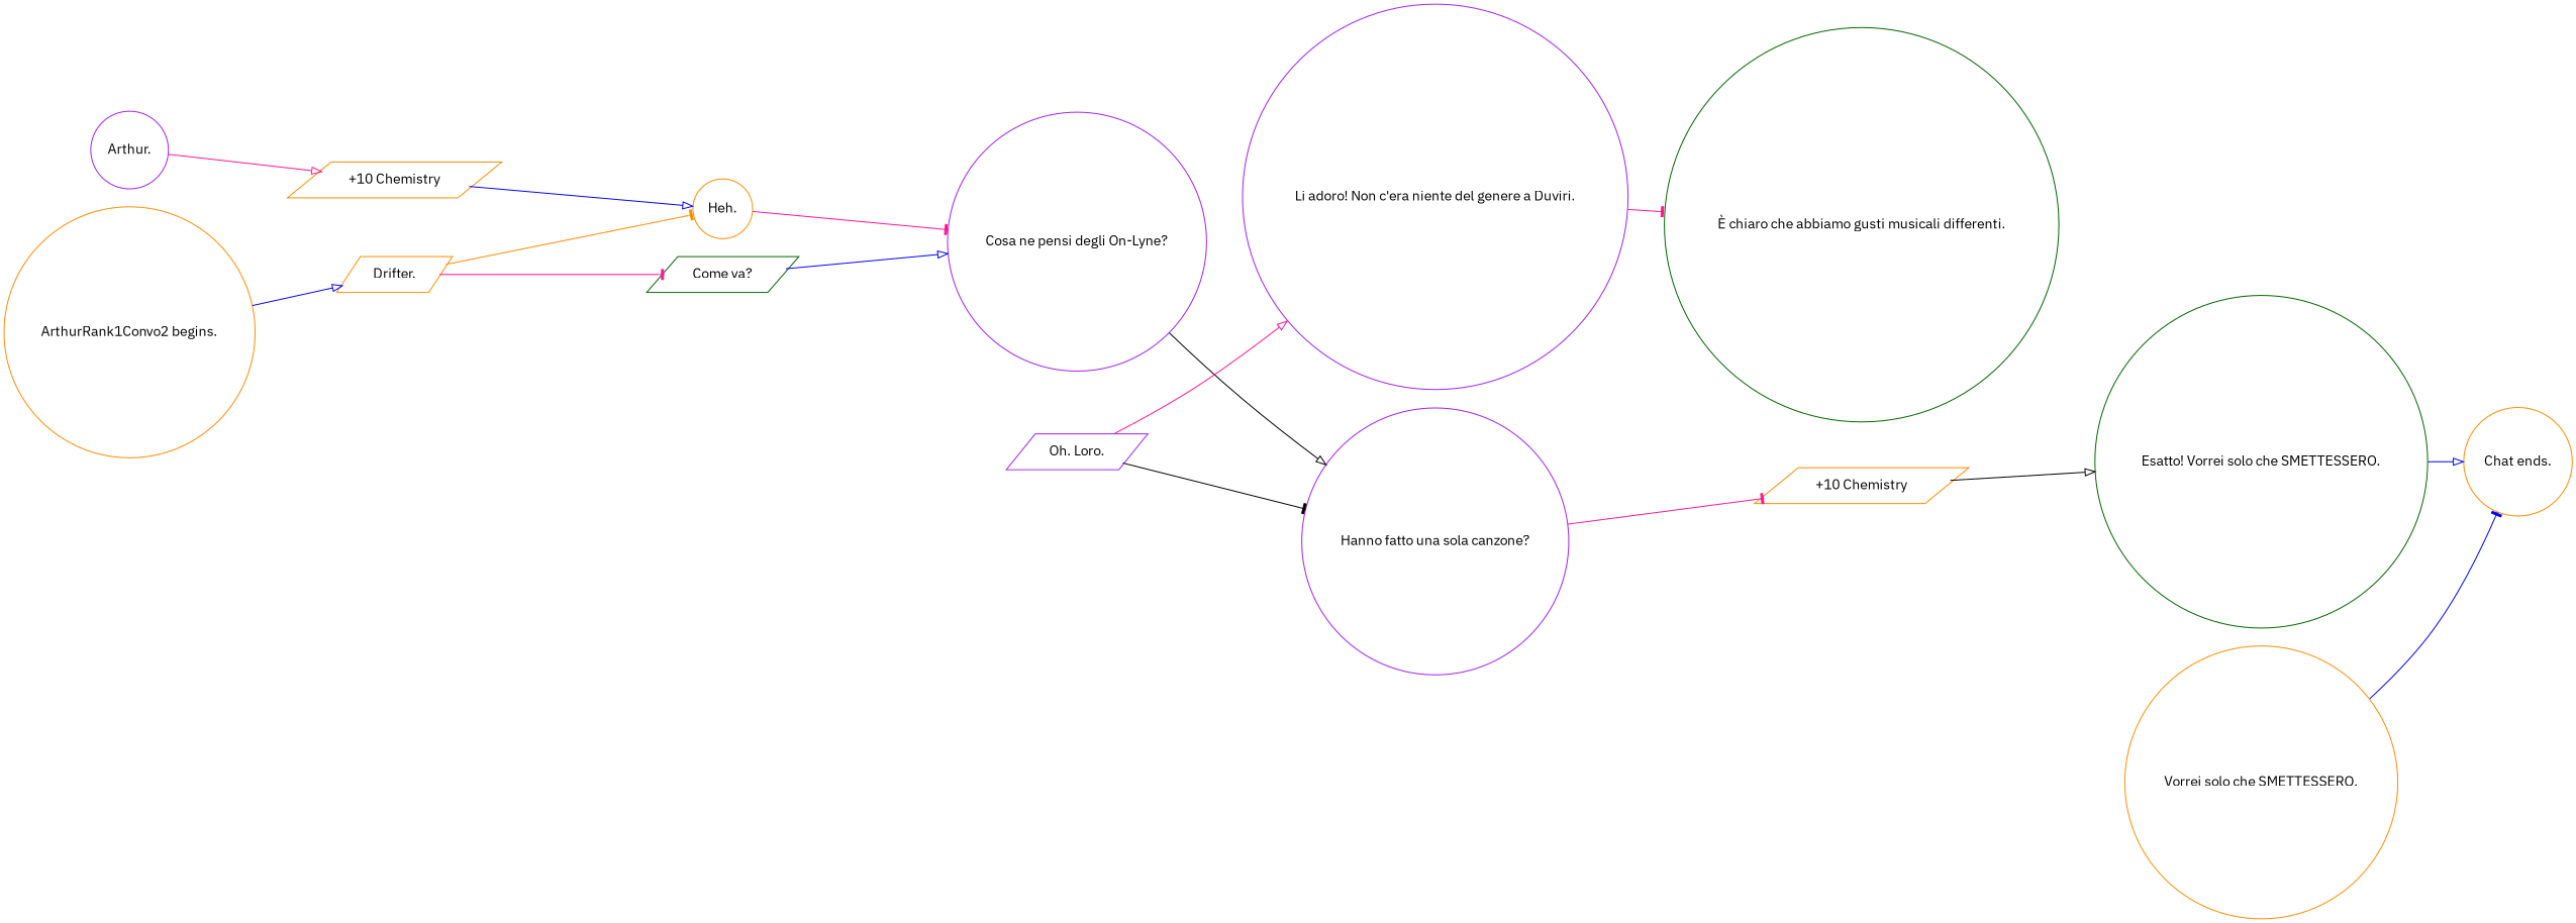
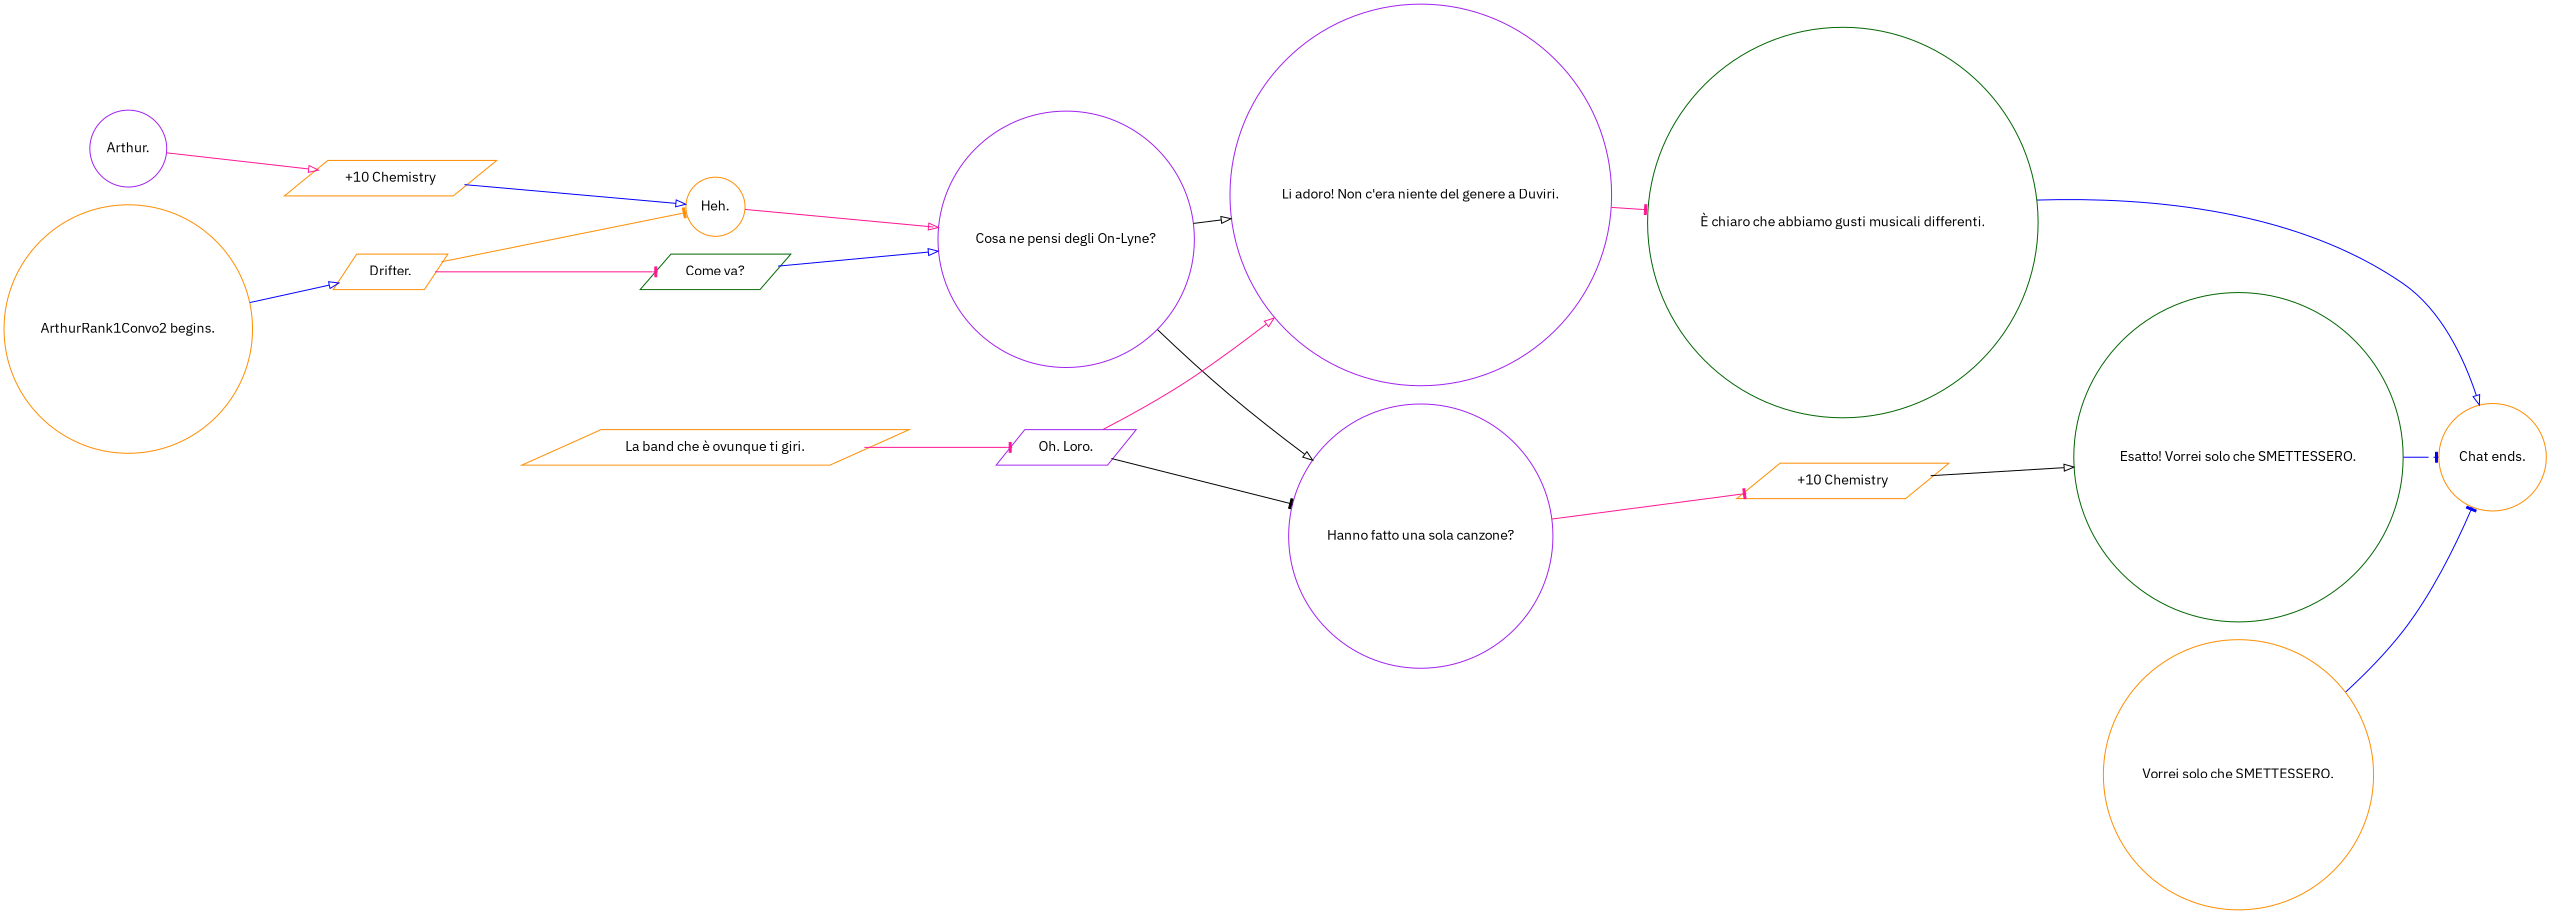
  digraph {
    fontname="IBM Plex Sans"
    rankdir=LR
    node [color=darkorange fontname="IBM Plex Sans" shape=circle]
    edge [arrowhead=onormal color=deeppink fontname="IBM Plex Sans"]
    n1 [label="Drifter." shape=parallelogram]
    "ArthurRank1Convo2 begins."
    n3 [color=darkgreen label="Come va?" shape=parallelogram]
    n4 [label="Heh."]
    n5 [color=purple label="Arthur."]
    n6 [label="+10 Chemistry" shape=parallelogram]
    n7 [color=purple label="Cosa ne pensi degli On-Lyne?"]
    n8 [color=purple label="Hanno fatto una sola canzone?"]
    n9 [color=purple label="Li adoro! Non c'era niente del genere a Duviri."]
    n10 [label="+10 Chemistry" shape=parallelogram]
    n11 [color=darkgreen label="È chiaro che abbiamo gusti musicali differenti."]
+   n12 [label="La band che è ovunque ti giri." shape=parallelogram]
    n13 [color=purple label="Oh. Loro." shape=parallelogram]
    n14 [color=darkgreen label="Esatto! Vorrei solo che SMETTESSERO."]
    "Chat ends."
    n16 [label="Vorrei solo che SMETTESSERO."]
    n1 -> n3 [arrowhead=tee]
    n1 -> n4 [arrowhead=tee color=darkorange]
    "ArthurRank1Convo2 begins." -> n1 [color=blue]
    n3 -> n7 [color=blue]
-   n4 -> n7 [arrowhead=tee]
+   n4 -> n7
    n5 -> n6
    n6 -> n4 [color=blue]
    n7 -> n8 [color=black]
+   n7 -> n9 [color=black]
    n8 -> n10 [arrowhead=tee]
    n9 -> n11 [arrowhead=tee]
    n10 -> n14 [color=black]
+   n11 -> "Chat ends." [color=blue]
+   n12 -> n13 [arrowhead=tee]
    n13 -> n8 [arrowhead=tee color=black]
    n13 -> n9
-   n14 -> "Chat ends." [color=blue]
+   n14 -> "Chat ends." [arrowhead=tee color=blue]
    n16 -> "Chat ends." [arrowhead=tee color=blue]
  }
